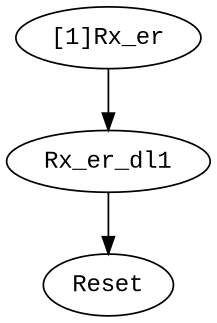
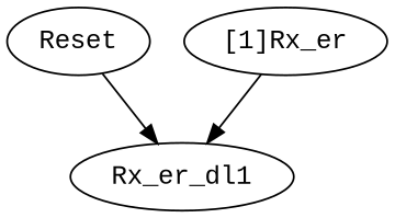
  strict digraph {
    fontname="Liberation Mono"
    node [fontname="Liberation Mono"]
    edge [fontname="Liberation Mono"]
    Reset [complexity=3 importance=0.177418280215 rank=0.0591394267382]
    Rx_er_dl1 [complexity=2 importance=0.0769984060722 rank=0.0384992030361]
    "[1]Rx_er" [complexity=4 importance=0.100419874142 rank=0.0251049685356]
-   Rx_er_dl1 -> Reset
+   Reset -> Rx_er_dl1
    "[1]Rx_er" -> Rx_er_dl1
  }
